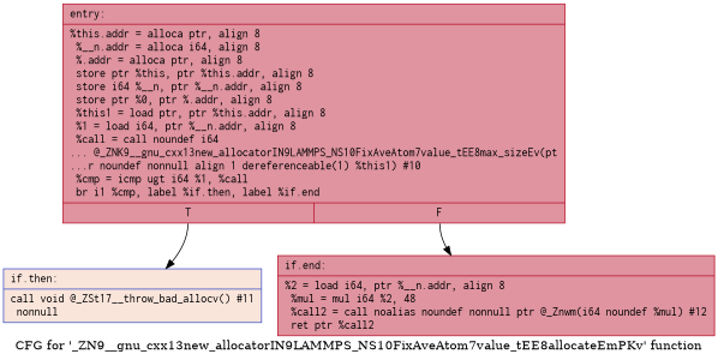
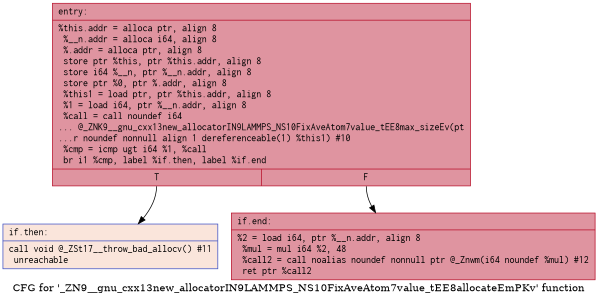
  digraph {
    label="CFG for '_ZN9__gnu_cxx13new_allocatorIN9LAMMPS_NS10FixAveAtom7value_tEE8allocateEmPKv' function"
    node [color="#b70d28ff" fillcolor="#b70d2870" fontname=Courier shape=record style=filled]
    n1 [label="{entry:\l|  %this.addr = alloca ptr, align 8\l  %__n.addr = alloca i64, align 8\l  %.addr = alloca ptr, align 8\l  store ptr %this, ptr %this.addr, align 8\l  store i64 %__n, ptr %__n.addr, align 8\l  store ptr %0, ptr %.addr, align 8\l  %this1 = load ptr, ptr %this.addr, align 8\l  %1 = load i64, ptr %__n.addr, align 8\l  %call = call noundef i64\l... @_ZNK9__gnu_cxx13new_allocatorIN9LAMMPS_NS10FixAveAtom7value_tEE8max_sizeEv(pt\l...r noundef nonnull align 1 dereferenceable(1) %this1) #10\l  %cmp = icmp ugt i64 %1, %call\l  br i1 %cmp, label %if.then, label %if.end\l|{<s0>T|<s1>F}}"]
-   n2 [color="#3d50c3ff" fillcolor="#f4c5ad70" label="{if.then:\l|  call void @_ZSt17__throw_bad_allocv() #11\l  nonnull\l}"]
+   n2 [color="#3d50c3ff" fillcolor="#f4c5ad70" label="{if.then:\l|  call void @_ZSt17__throw_bad_allocv() #11\l  unreachable\l}"]
    n3 [label="{if.end:\l|  %2 = load i64, ptr %__n.addr, align 8\l  %mul = mul i64 %2, 48\l  %call2 = call noalias noundef nonnull ptr @_Znwm(i64 noundef %mul) #12\l  ret ptr %call2\l}"]
    n1 -> n2 [tailport=s0]
    n1 -> n3 [tailport=s1]
  }
